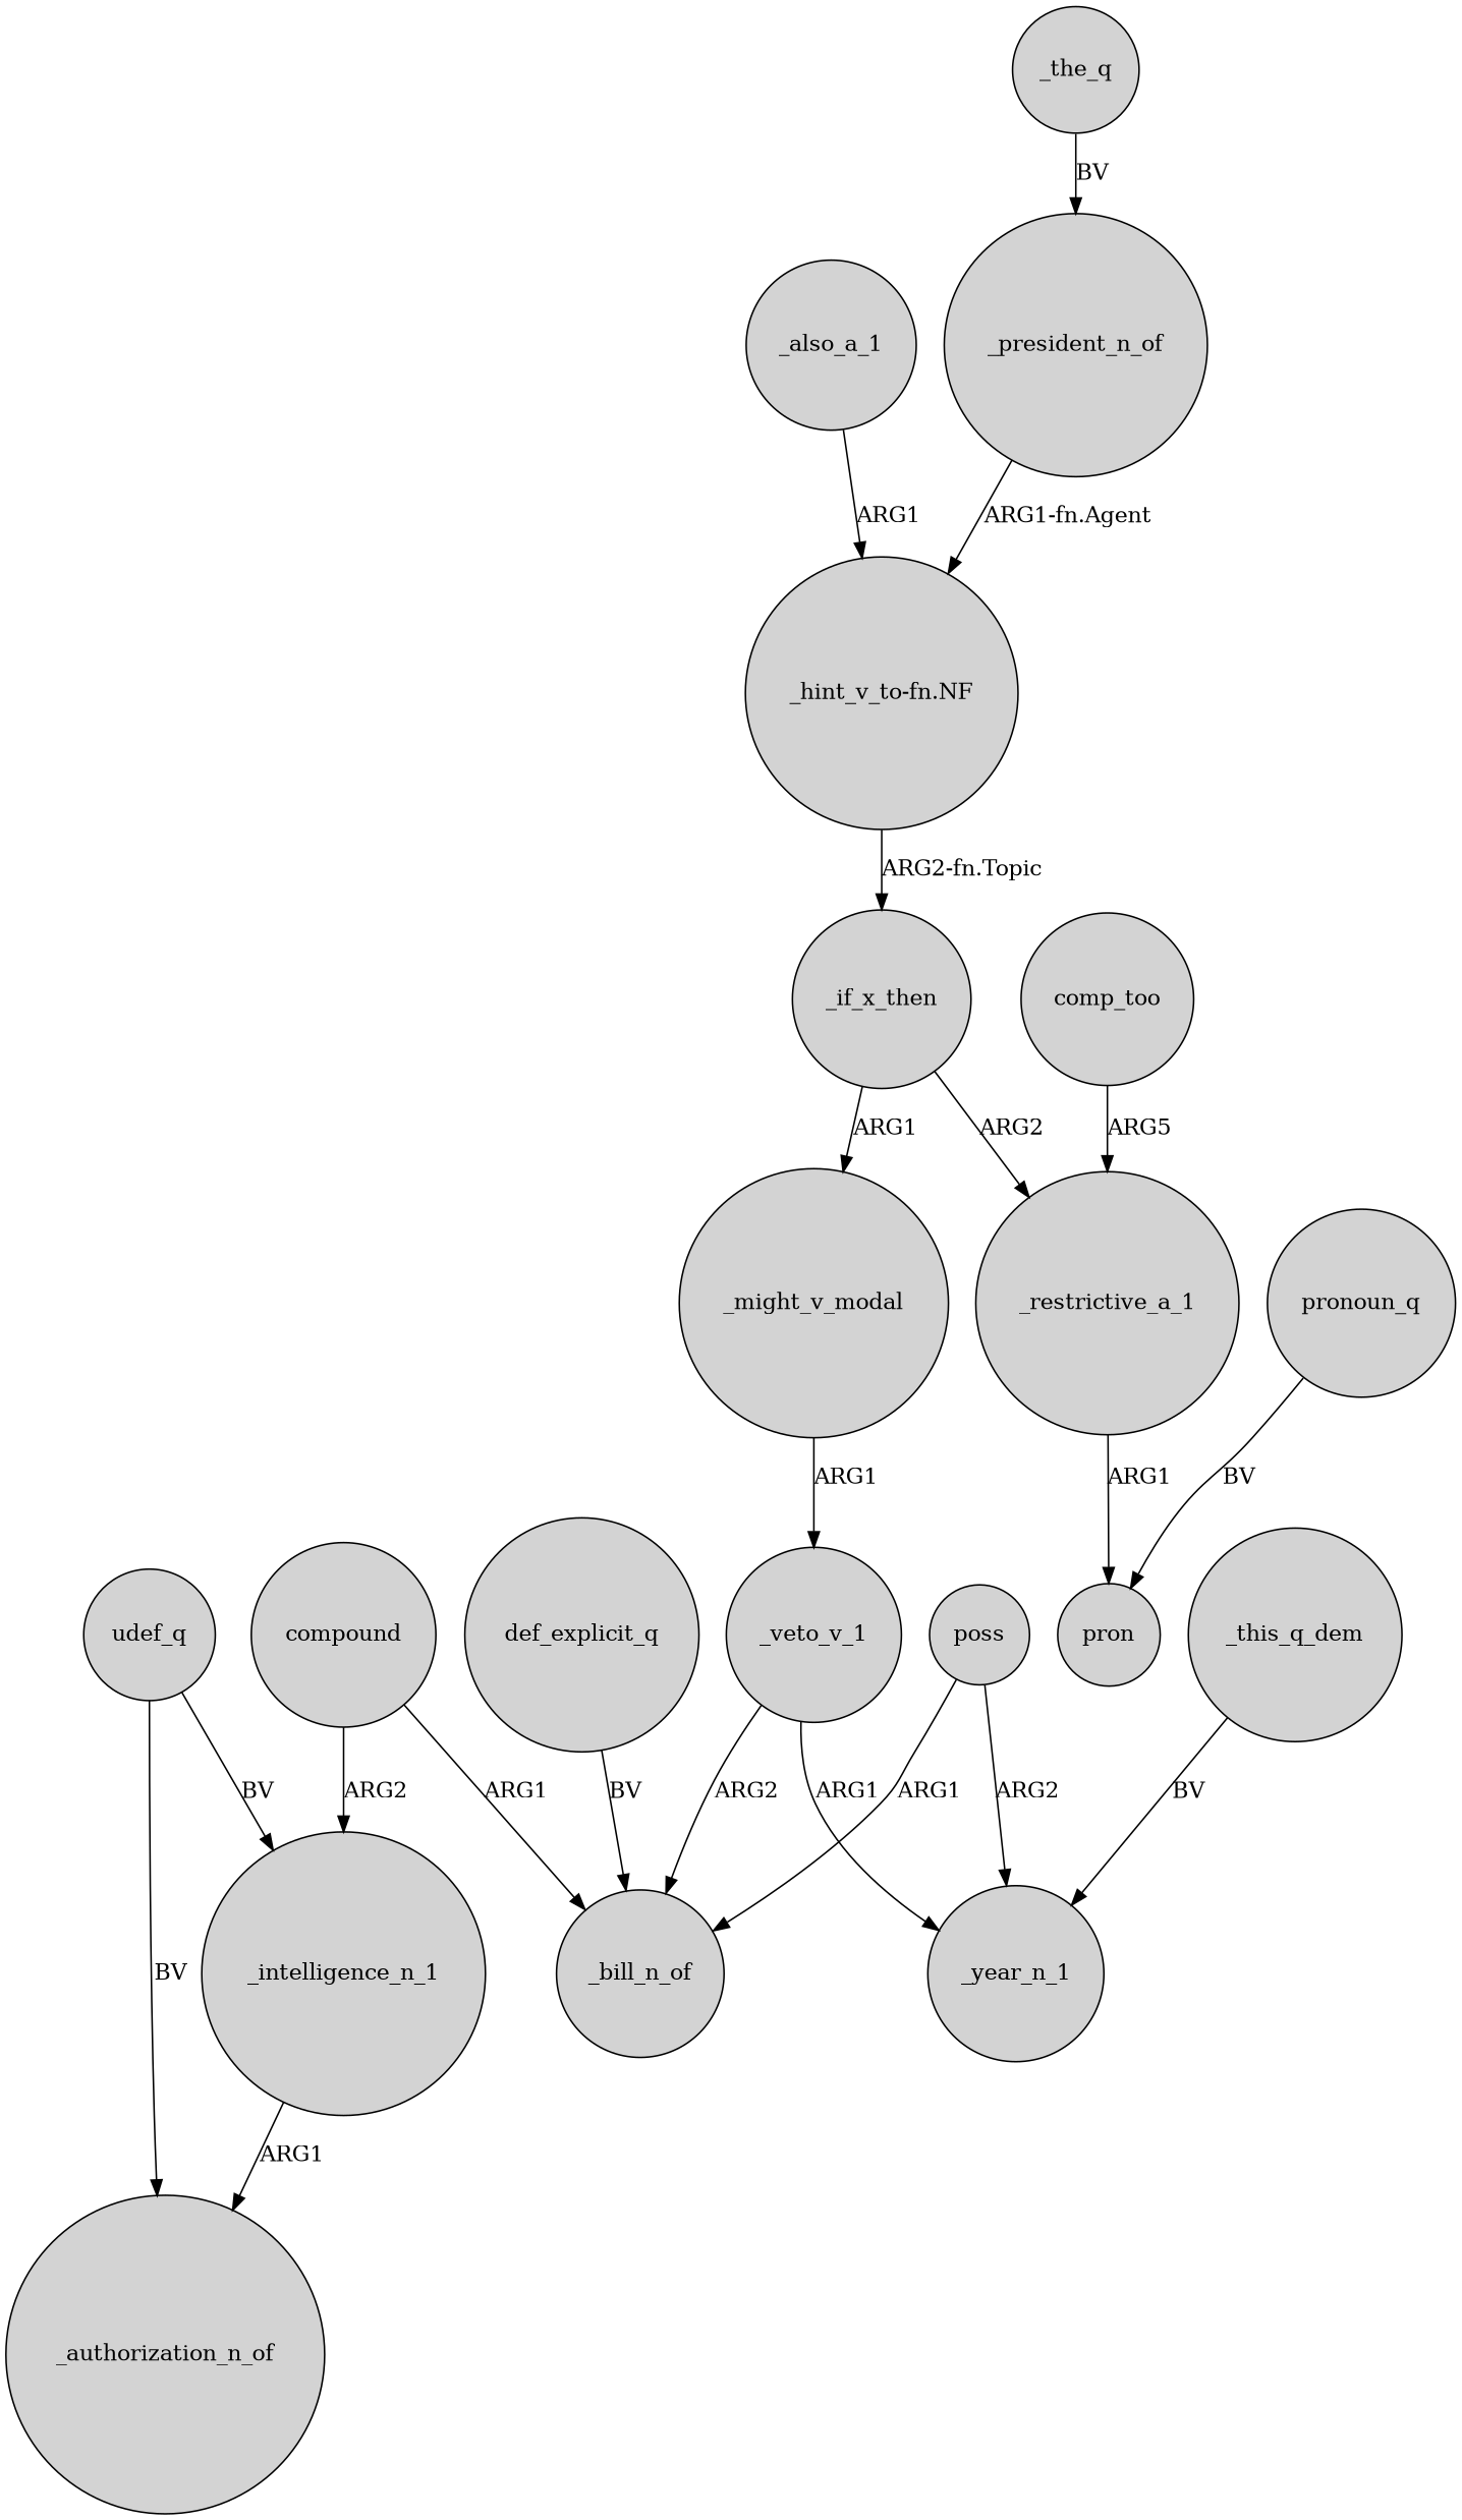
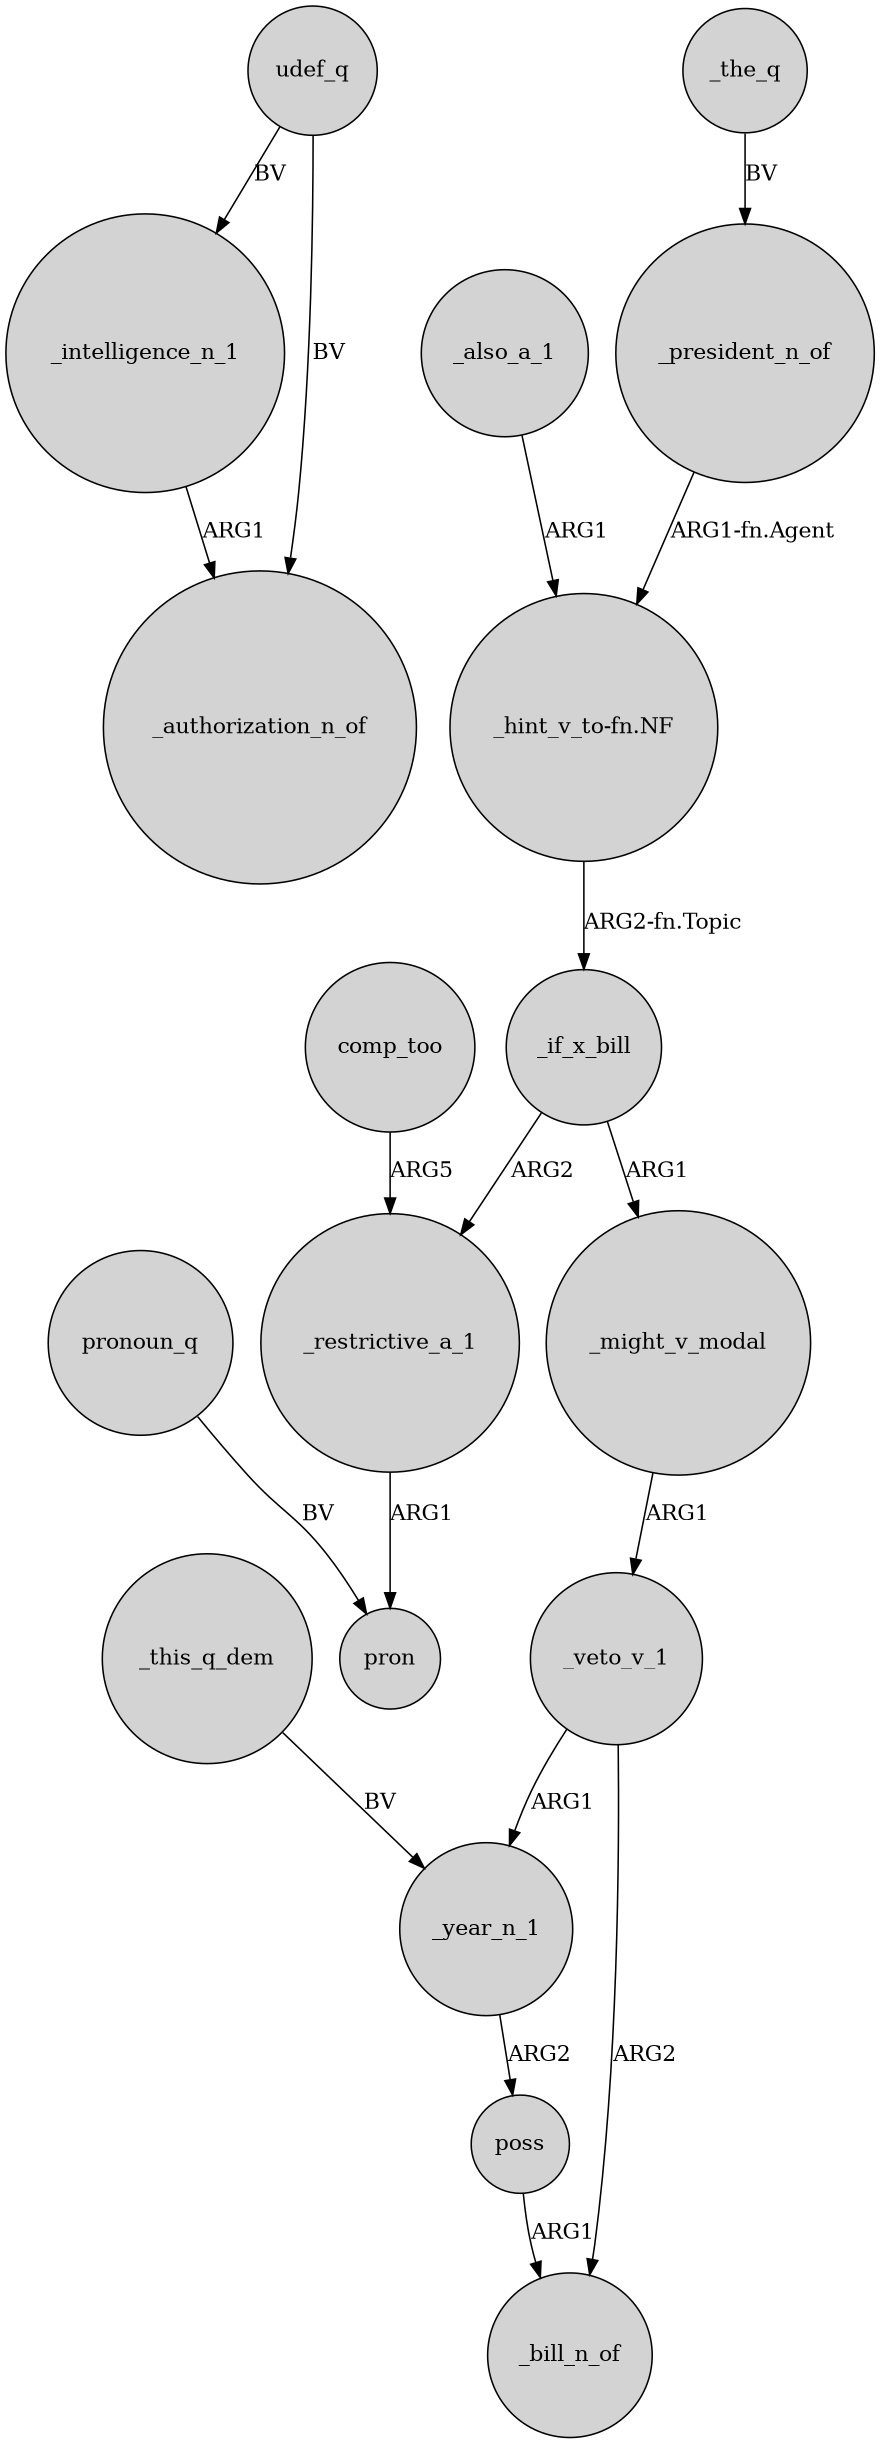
  digraph {
    node [shape=circle style=filled]
-   compound
    _intelligence_n_1
    _bill_n_of
    _authorization_n_of
    _also_a_1
    "_hint_v_to-fn.NF"
-   _if_x_then
+   _if_x_then [label=_if_x_bill]
    _restrictive_a_1
    _might_v_modal
    _president_n_of
    pron
    _veto_v_1
    _year_n_1
    comp_too
    pronoun_q
    udef_q
    poss
    _the_q
-   def_explicit_q
    _this_q_dem
-   compound -> _intelligence_n_1 [label=ARG2]
-   compound -> _bill_n_of [label=ARG1]
    _intelligence_n_1 -> _authorization_n_of [label=ARG1]
    _also_a_1 -> "_hint_v_to-fn.NF" [label=ARG1]
    "_hint_v_to-fn.NF" -> _if_x_then [label="ARG2-fn.Topic"]
    _if_x_then -> _restrictive_a_1 [label=ARG2]
    _if_x_then -> _might_v_modal [label=ARG1]
    _restrictive_a_1 -> pron [label=ARG1]
    _might_v_modal -> _veto_v_1 [label=ARG1]
    _president_n_of -> "_hint_v_to-fn.NF" [label="ARG1-fn.Agent"]
    _veto_v_1 -> _bill_n_of [label=ARG2]
    _veto_v_1 -> _year_n_1 [label=ARG1]
    comp_too -> _restrictive_a_1 [label=ARG5]
    pronoun_q -> pron [label=BV]
    udef_q -> _intelligence_n_1 [label=BV]
    udef_q -> _authorization_n_of [label=BV]
    poss -> _bill_n_of [label=ARG1]
-   poss -> _year_n_1 [label=ARG2]
+   _year_n_1 -> poss [label=ARG2]
    _the_q -> _president_n_of [label=BV]
-   def_explicit_q -> _bill_n_of [label=BV]
    _this_q_dem -> _year_n_1 [label=BV]
  }
